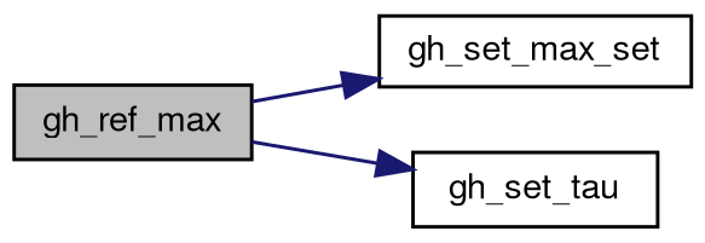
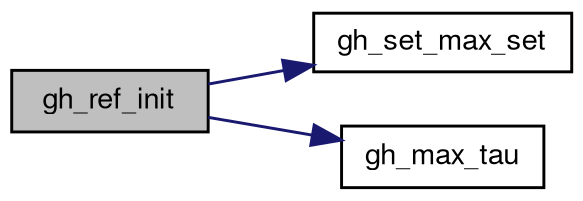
  digraph {
    rankdir=LR
    node [color=black fillcolor=white fontname=FreeSans fontsize=10 shape=record style=filled]
    edge [color=midnightblue fontname=FreeSans fontsize=10 labelfontname=FreeSans labelfontsize=10 style=solid]
-   n1 [fillcolor=grey75 fontcolor=black height=0.2 label=gh_ref_max width=0.4]
+   n1 [fillcolor=grey75 fontcolor=black height=0.2 label=gh_ref_init width=0.4]
    n2 [height=0.2 label=gh_set_max_set width=0.4]
-   n3 [height=0.2 label=gh_set_tau width=0.4]
+   n3 [height=0.2 label=gh_max_tau width=0.4]
    n1 -> n2
    n1 -> n3
  }
